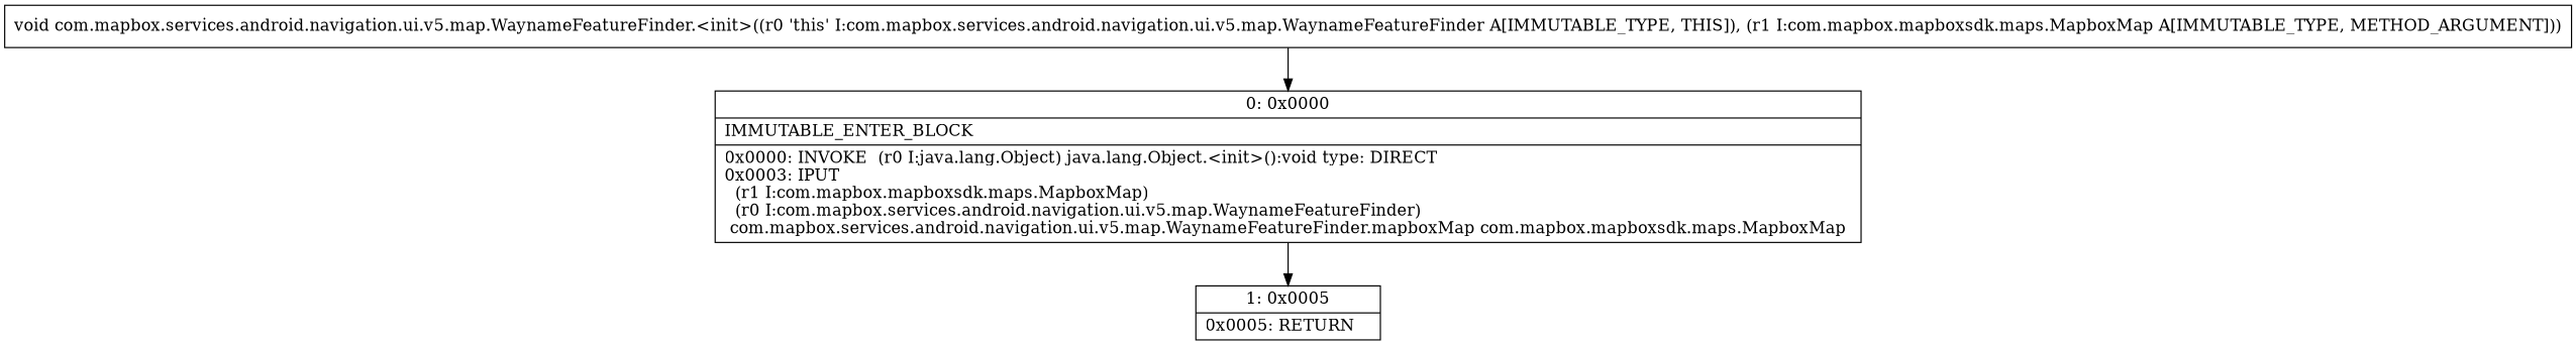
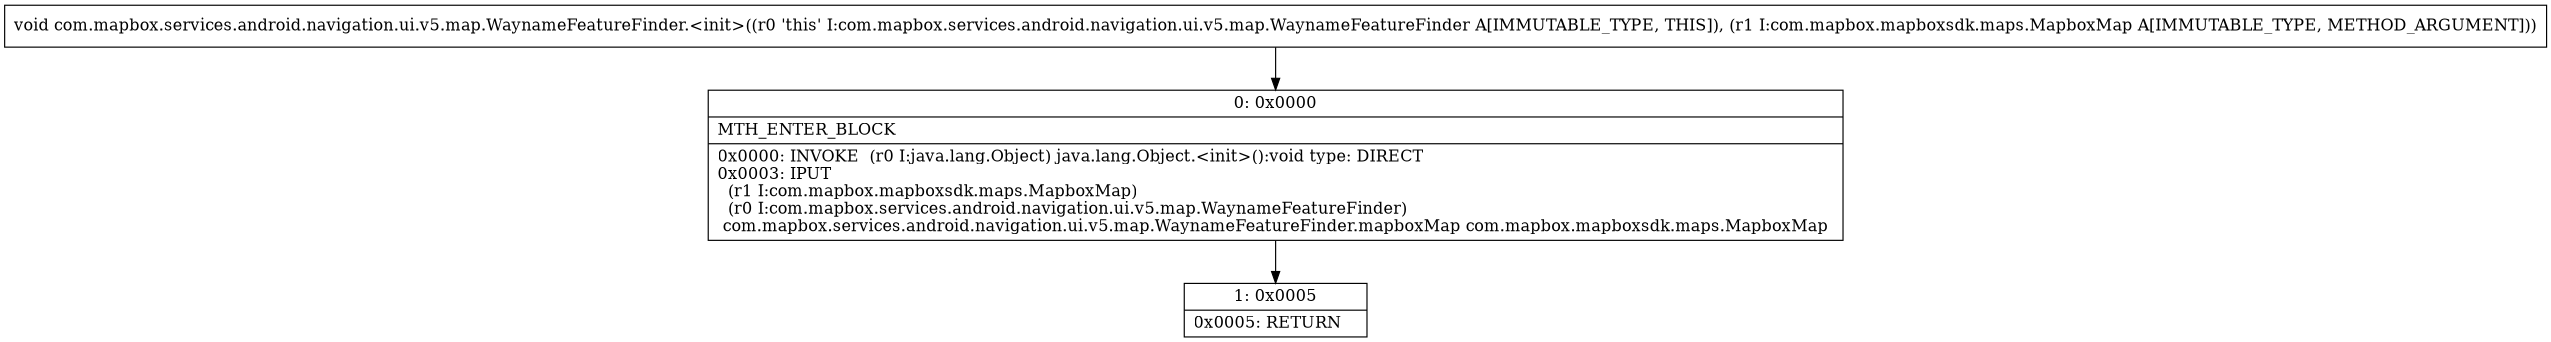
  digraph {
    node [shape=record]
-   n1 [label="{0\:\ 0x0000|IMMUTABLE_ENTER_BLOCK\l|0x0000: INVOKE  (r0 I:java.lang.Object) java.lang.Object.\<init\>():void type: DIRECT \l0x0003: IPUT  \l  (r1 I:com.mapbox.mapboxsdk.maps.MapboxMap)\l  (r0 I:com.mapbox.services.android.navigation.ui.v5.map.WaynameFeatureFinder)\l com.mapbox.services.android.navigation.ui.v5.map.WaynameFeatureFinder.mapboxMap com.mapbox.mapboxsdk.maps.MapboxMap \l}"]
+   n1 [label="{0\:\ 0x0000|MTH_ENTER_BLOCK\l|0x0000: INVOKE  (r0 I:java.lang.Object) java.lang.Object.\<init\>():void type: DIRECT \l0x0003: IPUT  \l  (r1 I:com.mapbox.mapboxsdk.maps.MapboxMap)\l  (r0 I:com.mapbox.services.android.navigation.ui.v5.map.WaynameFeatureFinder)\l com.mapbox.services.android.navigation.ui.v5.map.WaynameFeatureFinder.mapboxMap com.mapbox.mapboxsdk.maps.MapboxMap \l}"]
    n2 [label="{1\:\ 0x0005|0x0005: RETURN   \l}"]
    n3 [label="{void com.mapbox.services.android.navigation.ui.v5.map.WaynameFeatureFinder.\<init\>((r0 'this' I:com.mapbox.services.android.navigation.ui.v5.map.WaynameFeatureFinder A[IMMUTABLE_TYPE, THIS]), (r1 I:com.mapbox.mapboxsdk.maps.MapboxMap A[IMMUTABLE_TYPE, METHOD_ARGUMENT])) }"]
    n1 -> n2
    n3 -> n1
  }
